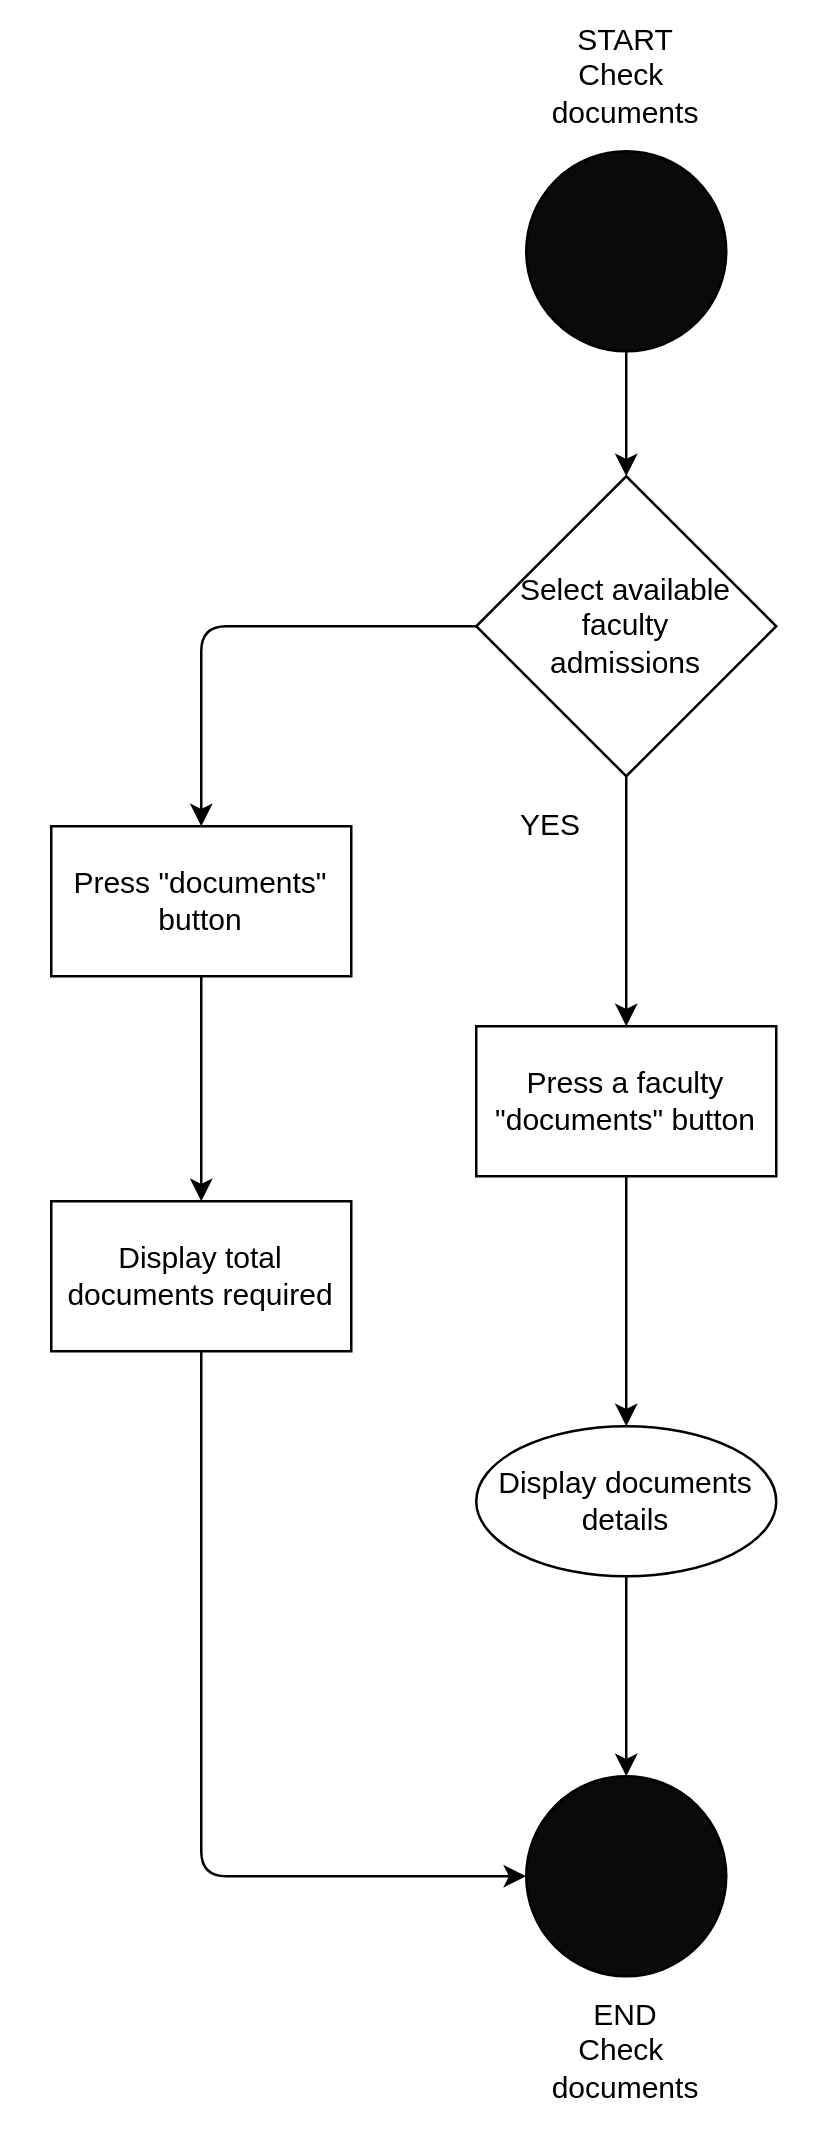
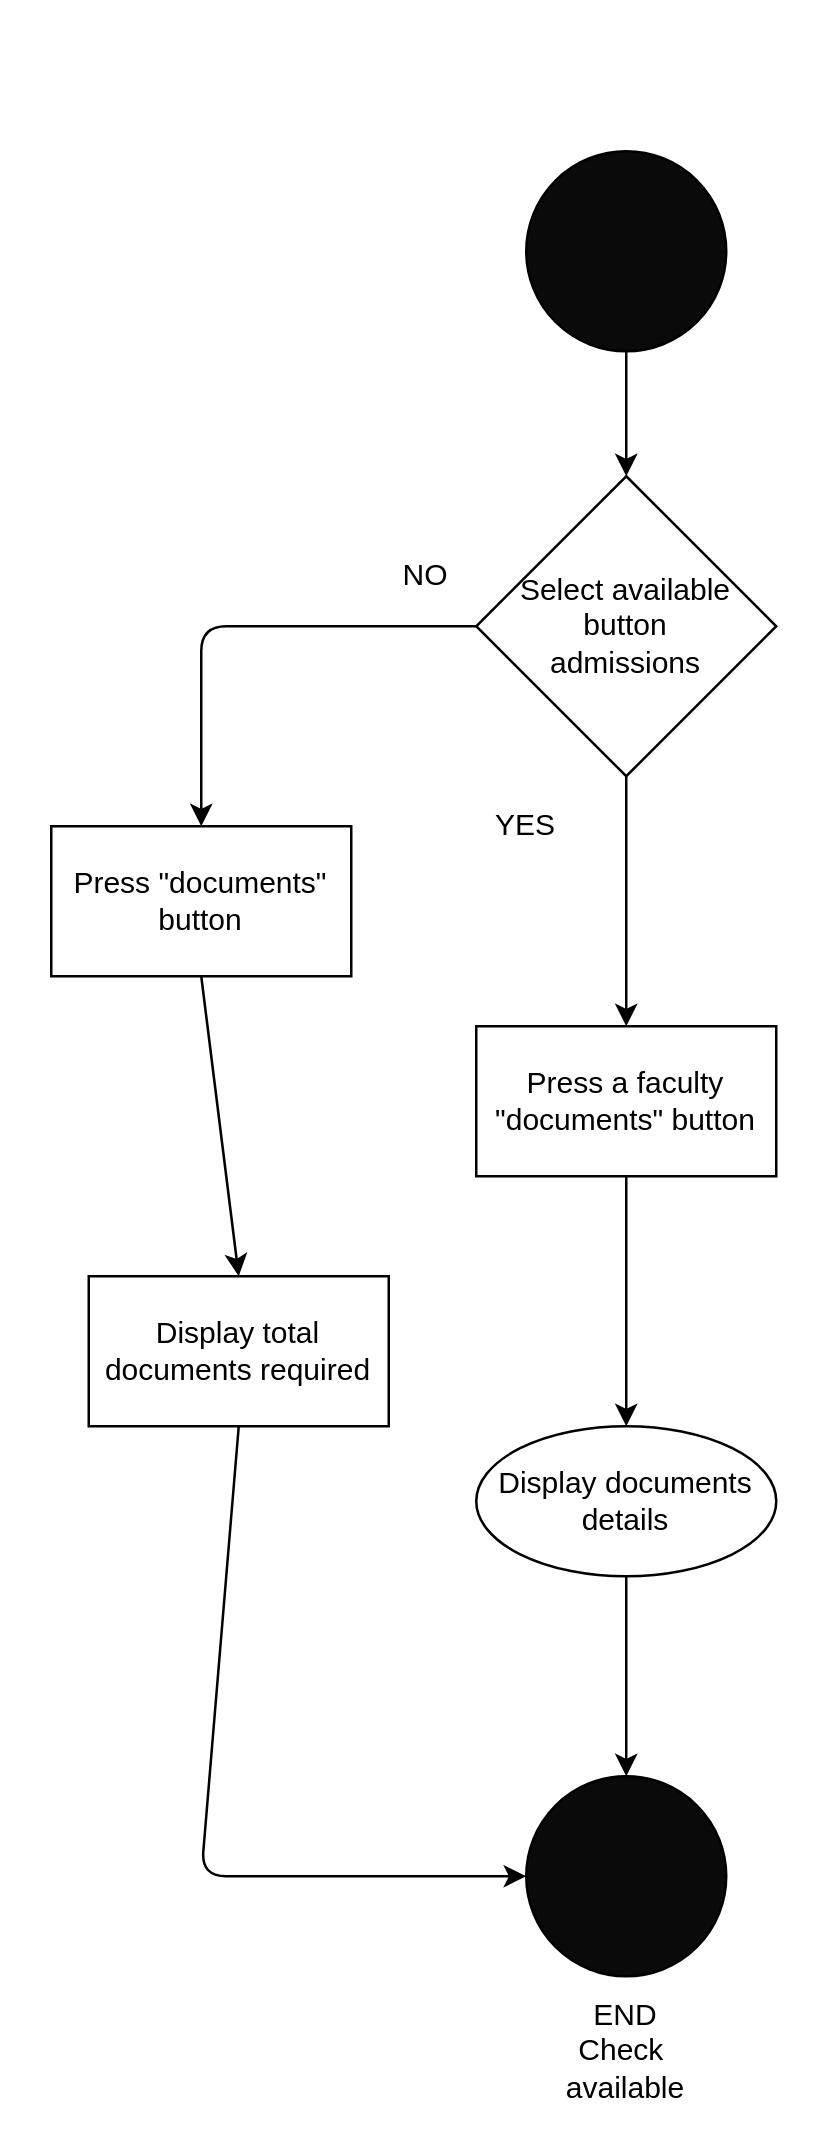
  <mxCell id="0" />
  <mxCell id="1" parent="0" />
  <mxCell id="2" value="" style="ellipse;whiteSpace=wrap;html=1;aspect=fixed;fillColor=#0A0A0A;" vertex="1" parent="1"><mxGeometry x="210" y="60" width="80" height="80" as="geometry" /></mxCell>
- <mxCell id="3" value="START&lt;br&gt;Check&amp;nbsp;&lt;br&gt;documents" style="text;html=1;strokeColor=none;fillColor=none;align=center;verticalAlign=middle;whiteSpace=wrap;rounded=0;" vertex="1" parent="1"><mxGeometry x="230" y="20" width="40" height="20" as="geometry" /></mxCell>
- <mxCell id="4" value="&lt;span&gt;Select available faculty &lt;br&gt;admissions&lt;/span&gt;" style="rhombus;whiteSpace=wrap;html=1;fillColor=#FFFFFF;" vertex="1" parent="1"><mxGeometry x="190" y="190" width="120" height="120" as="geometry" /></mxCell>
- <mxCell id="5" value="YES" style="text;html=1;strokeColor=none;fillColor=none;align=center;verticalAlign=middle;whiteSpace=wrap;rounded=0;" vertex="1" parent="1"><mxGeometry x="200" y="320" width="40" height="20" as="geometry" /></mxCell>
+ <mxCell id="4" value="&lt;span&gt;Select available button &lt;br&gt;admissions&lt;/span&gt;" style="rhombus;whiteSpace=wrap;html=1;fillColor=#FFFFFF;" vertex="1" parent="1"><mxGeometry x="190" y="190" width="120" height="120" as="geometry" /></mxCell>
+ <mxCell id="5" value="YES" style="text;html=1;strokeColor=none;fillColor=none;align=center;verticalAlign=middle;whiteSpace=wrap;rounded=0;" vertex="1" parent="1"><mxGeometry x="190" y="320" width="40" height="20" as="geometry" /></mxCell>
  <mxCell id="6" style="edgeStyle=orthogonalEdgeStyle;rounded=0;orthogonalLoop=1;jettySize=auto;html=1;exitX=0.5;exitY=1;exitDx=0;exitDy=0;" edge="1" parent="1" source="5" target="5"><mxGeometry relative="1" as="geometry" /></mxCell>
+ <mxCell id="7" value="NO" style="text;html=1;strokeColor=none;fillColor=none;align=center;verticalAlign=middle;whiteSpace=wrap;rounded=0;" vertex="1" parent="1"><mxGeometry x="150" y="220" width="40" height="20" as="geometry" /></mxCell>
  <mxCell id="8" value="Press a faculty &quot;documents&quot; button" style="rounded=0;whiteSpace=wrap;html=1;fillColor=#FFFFFF;" vertex="1" parent="1"><mxGeometry x="190" y="410" width="120" height="60" as="geometry" /></mxCell>
  <mxCell id="9" value="" style="endArrow=classic;html=1;exitX=0.5;exitY=1;exitDx=0;exitDy=0;entryX=0.5;entryY=0;entryDx=0;entryDy=0;" edge="1" parent="1" source="4" target="8"><mxGeometry width="50" height="50" relative="1" as="geometry"><mxPoint x="170" y="340" as="sourcePoint" /><mxPoint x="220" y="290" as="targetPoint" /></mxGeometry></mxCell>
  <mxCell id="10" value="Display documents details" style="ellipse;whiteSpace=wrap;html=1;fillColor=#FFFFFF;" vertex="1" parent="1"><mxGeometry x="190" y="570" width="120" height="60" as="geometry" /></mxCell>
  <mxCell id="11" value="" style="endArrow=classic;html=1;exitX=0.5;exitY=1;exitDx=0;exitDy=0;entryX=0.5;entryY=0;entryDx=0;entryDy=0;" edge="1" parent="1" source="8" target="10"><mxGeometry width="50" height="50" relative="1" as="geometry"><mxPoint x="170" y="340" as="sourcePoint" /><mxPoint x="220" y="290" as="targetPoint" /></mxGeometry></mxCell>
  <mxCell id="12" value="Press &quot;documents&quot; button" style="rounded=0;whiteSpace=wrap;html=1;fillColor=#FFFFFF;" vertex="1" parent="1"><mxGeometry x="20" y="330" width="120" height="60" as="geometry" /></mxCell>
  <mxCell id="13" value="" style="endArrow=classic;html=1;exitX=0;exitY=0.5;exitDx=0;exitDy=0;entryX=0.5;entryY=0;entryDx=0;entryDy=0;" edge="1" parent="1" source="4" target="12"><mxGeometry width="50" height="50" relative="1" as="geometry"><mxPoint x="170" y="340" as="sourcePoint" /><mxPoint x="220" y="290" as="targetPoint" /><Array as="points"><mxPoint x="80" y="250" /></Array></mxGeometry></mxCell>
- <mxCell id="14" value="Display total documents required" style="rounded=0;whiteSpace=wrap;html=1;fillColor=#FFFFFF;" vertex="1" parent="1"><mxGeometry x="20" y="480" width="120" height="60" as="geometry" /></mxCell>
+ <mxCell id="14" value="Display total documents required" style="rounded=0;whiteSpace=wrap;html=1;fillColor=#FFFFFF;" vertex="1" parent="1"><mxGeometry x="35" y="510" width="120" height="60" as="geometry" /></mxCell>
  <mxCell id="15" value="" style="endArrow=classic;html=1;exitX=0.5;exitY=1;exitDx=0;exitDy=0;entryX=0.5;entryY=0;entryDx=0;entryDy=0;" edge="1" parent="1" source="12" target="14"><mxGeometry width="50" height="50" relative="1" as="geometry"><mxPoint x="170" y="440" as="sourcePoint" /><mxPoint x="220" y="390" as="targetPoint" /></mxGeometry></mxCell>
  <mxCell id="16" value="" style="ellipse;whiteSpace=wrap;html=1;aspect=fixed;fillColor=#0A0A0A;" vertex="1" parent="1"><mxGeometry x="210" y="710" width="80" height="80" as="geometry" /></mxCell>
- <mxCell id="17" value="END&lt;br&gt;Check&amp;nbsp;&lt;br&gt;documents" style="text;html=1;strokeColor=none;fillColor=none;align=center;verticalAlign=middle;whiteSpace=wrap;rounded=0;" vertex="1" parent="1"><mxGeometry x="230" y="810" width="40" height="20" as="geometry" /></mxCell>
+ <mxCell id="17" value="END&lt;br&gt;Check&amp;nbsp;&lt;br&gt;available" style="text;html=1;strokeColor=none;fillColor=none;align=center;verticalAlign=middle;whiteSpace=wrap;rounded=0;" vertex="1" parent="1"><mxGeometry x="230" y="810" width="40" height="20" as="geometry" /></mxCell>
  <mxCell id="18" value="" style="endArrow=classic;html=1;exitX=0.5;exitY=1;exitDx=0;exitDy=0;entryX=0.5;entryY=0;entryDx=0;entryDy=0;" edge="1" parent="1" source="10" target="16"><mxGeometry width="50" height="50" relative="1" as="geometry"><mxPoint x="380" y="230" as="sourcePoint" /><mxPoint x="430" y="180" as="targetPoint" /></mxGeometry></mxCell>
  <mxCell id="19" value="" style="endArrow=classic;html=1;exitX=0.5;exitY=1;exitDx=0;exitDy=0;entryX=0;entryY=0.5;entryDx=0;entryDy=0;" edge="1" parent="1" source="14" target="16"><mxGeometry width="50" height="50" relative="1" as="geometry"><mxPoint x="380" y="530" as="sourcePoint" /><mxPoint x="430" y="480" as="targetPoint" /><Array as="points"><mxPoint x="80" y="750" /></Array></mxGeometry></mxCell>
  <mxCell id="20" value="" style="endArrow=classic;html=1;exitX=0.5;exitY=1;exitDx=0;exitDy=0;entryX=0.5;entryY=0;entryDx=0;entryDy=0;" edge="1" parent="1" source="2" target="4"><mxGeometry width="50" height="50" relative="1" as="geometry"><mxPoint x="250" y="430" as="sourcePoint" /><mxPoint x="300" y="380" as="targetPoint" /></mxGeometry></mxCell>
